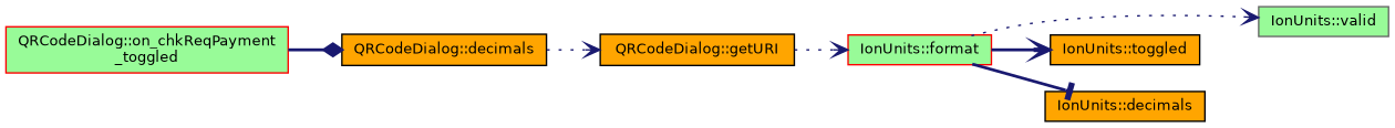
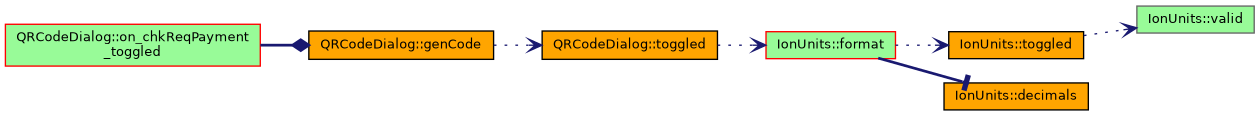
  digraph {
    rankdir=LR
    node [color=black fillcolor=orange fontname=Helvetica fontsize=10 shape=record style=filled]
    edge [arrowhead=vee color=midnightblue fontname=Helvetica fontsize=10 labelfontname=Helvetica labelfontsize=10 style=bold]
    n1 [color=red fillcolor=palegreen fontcolor=black height=0.2 label="QRCodeDialog::on_chkReqPayment\l_toggled" width=0.4]
-   n2 [height=0.2 label="QRCodeDialog::decimals" width=0.4]
-   n3 [height=0.2 label="QRCodeDialog::getURI" width=0.4]
+   n2 [height=0.2 label="QRCodeDialog::genCode" width=0.4]
+   n3 [height=0.2 label="QRCodeDialog::toggled" width=0.4]
    n4 [color=red fillcolor=palegreen height=0.2 label="IonUnits::format" width=0.4]
    n5 [color=gray40 fillcolor=palegreen height=0.2 label="IonUnits::valid" width=0.4]
    n6 [height=0.2 label="IonUnits::toggled" width=0.4]
    n7 [height=0.2 label="IonUnits::decimals" width=0.4]
    n1 -> n2 [arrowhead=diamond]
    n2 -> n3 [style=dotted]
    n3 -> n4 [style=dotted]
-   n4 -> n5 [style=dotted]
-   n4 -> n6
+   n6 -> n5 [style=dotted]
+   n4 -> n6 [style=dotted]
    n4 -> n7 [arrowhead=tee]
  }
